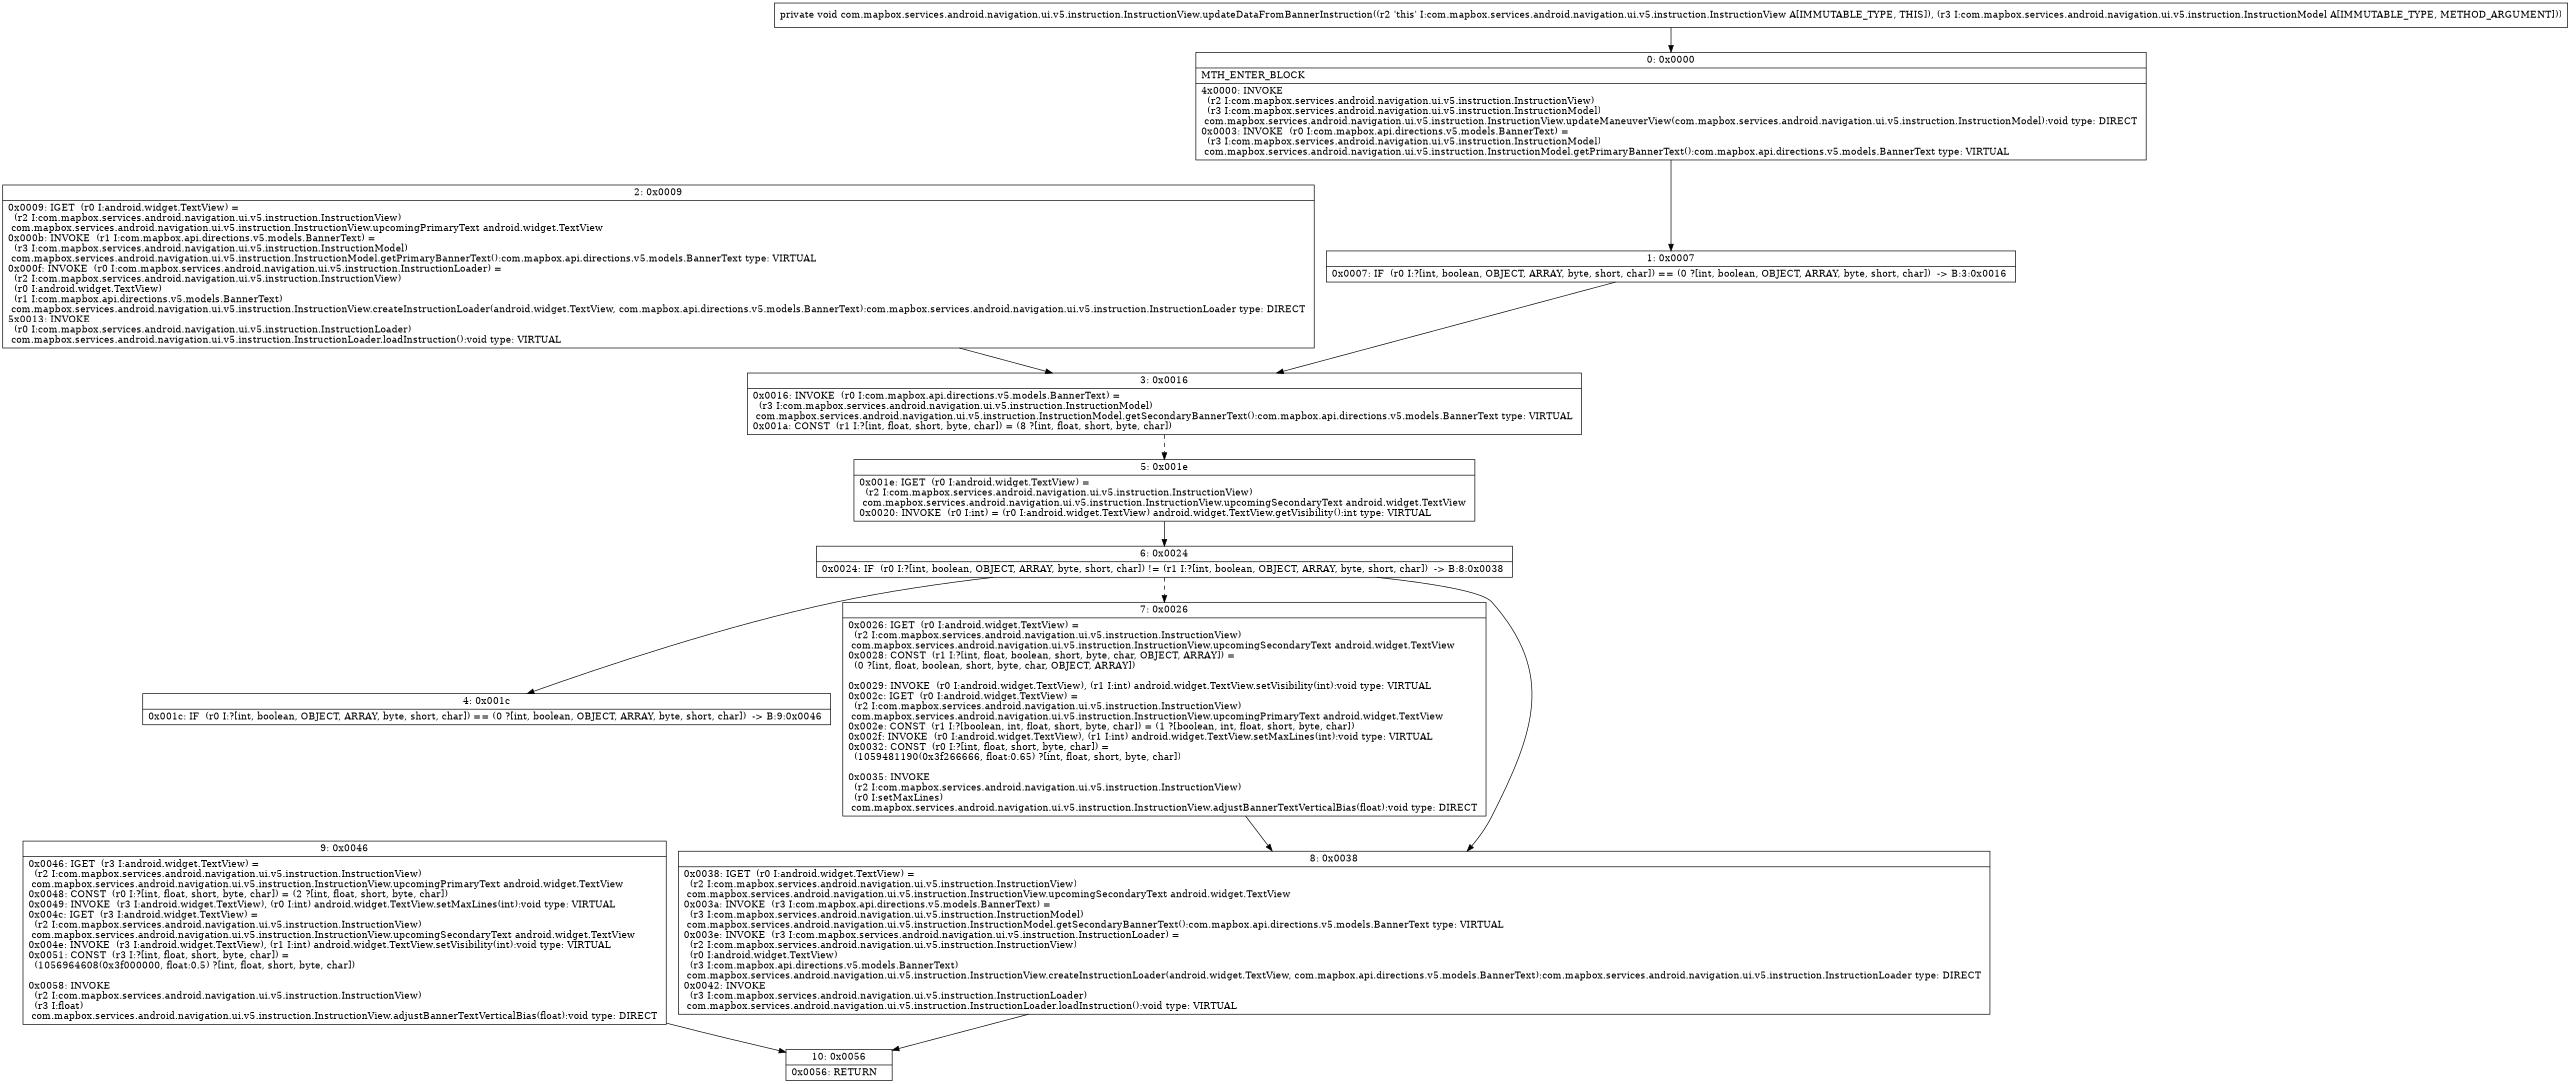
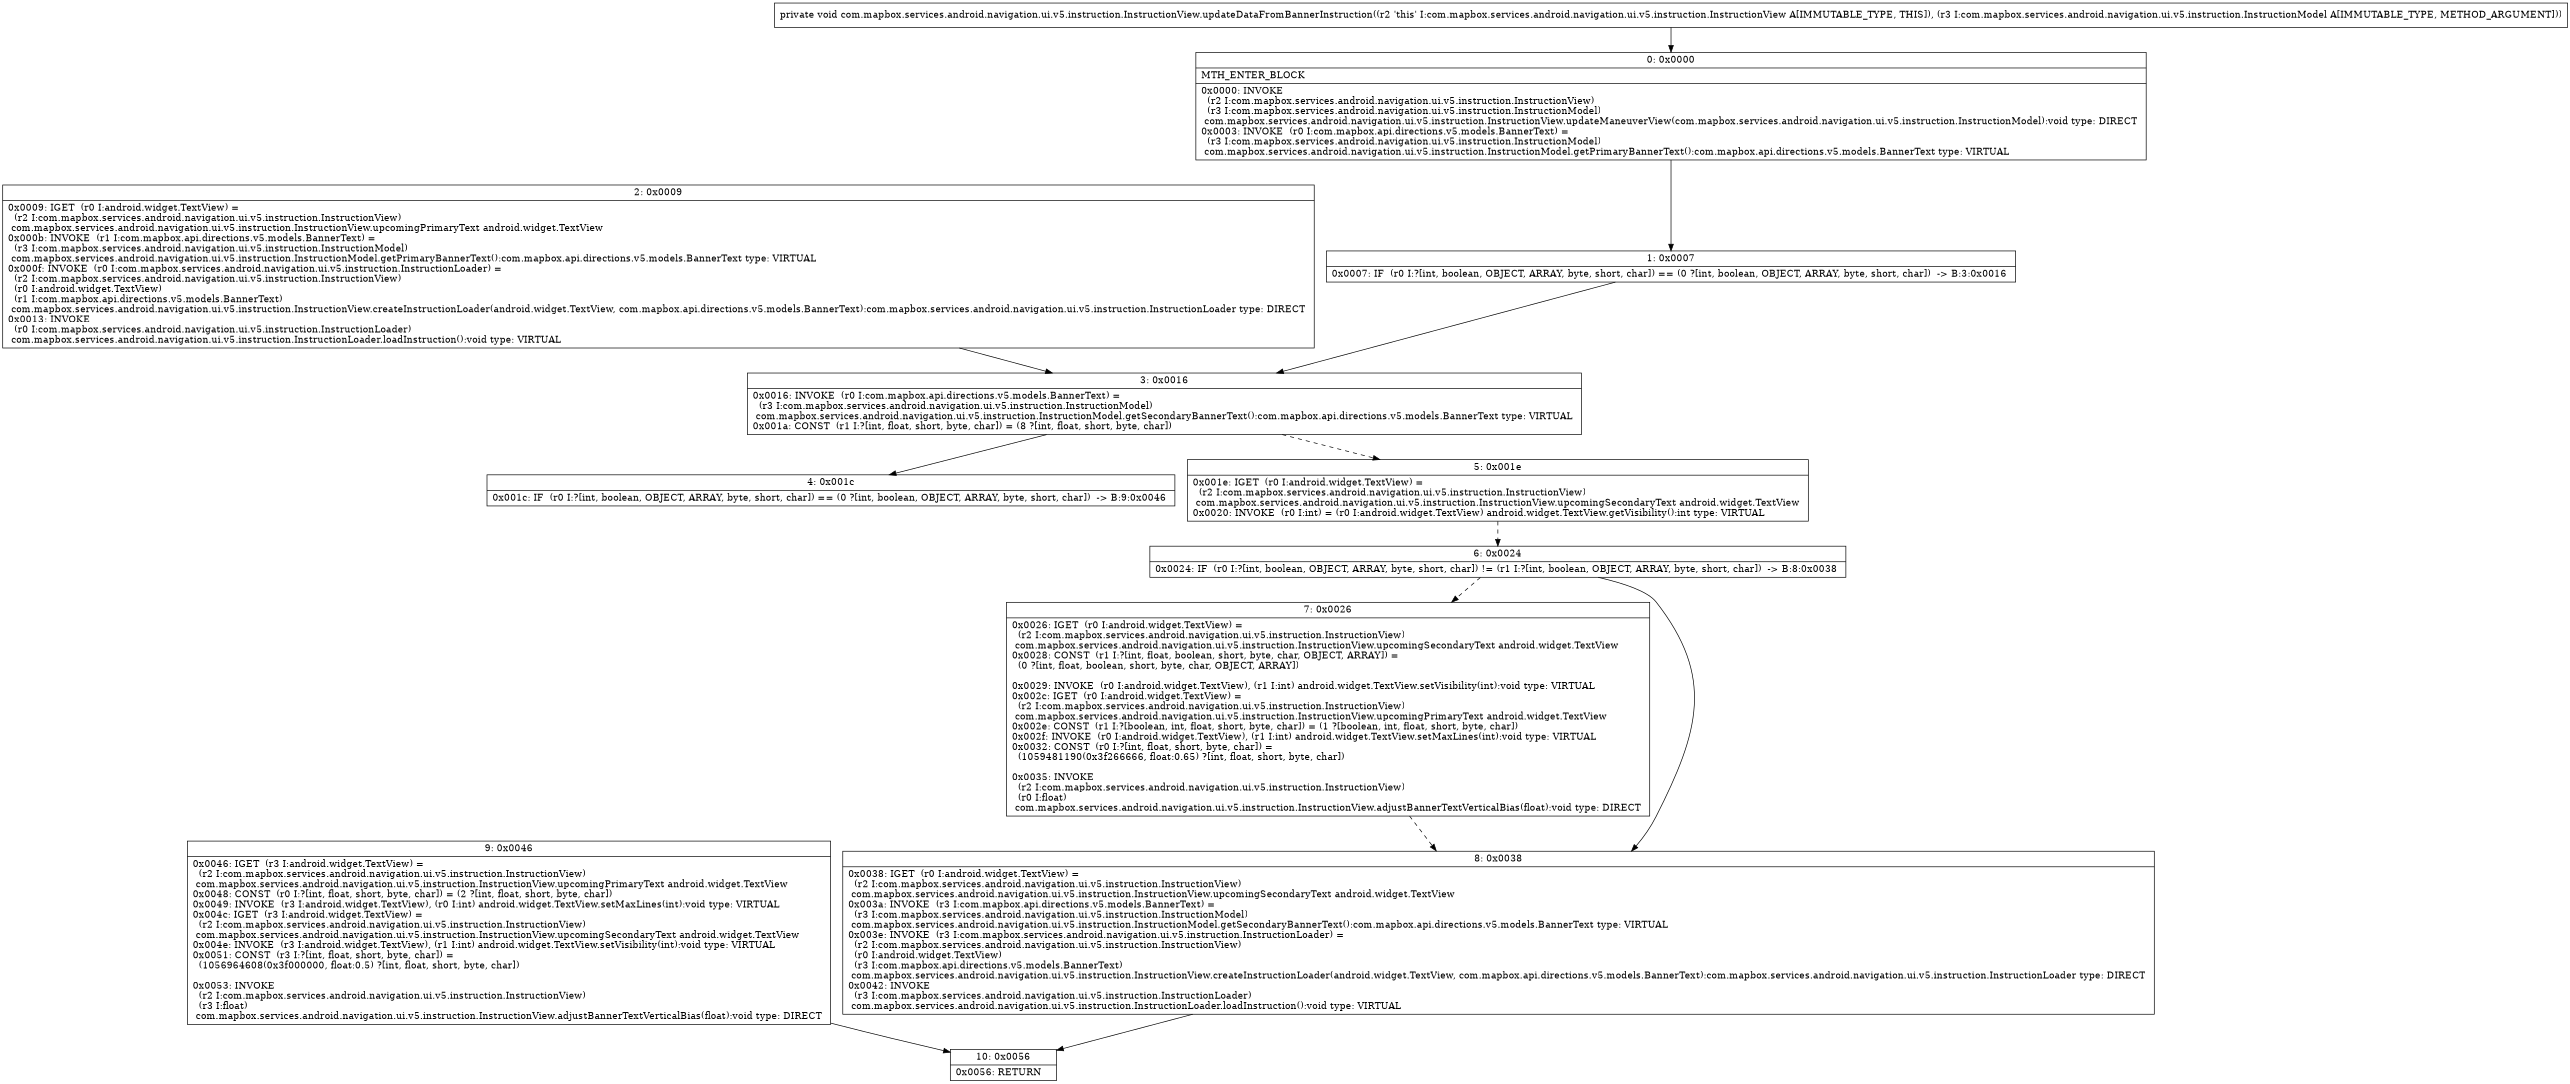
  digraph {
    node [shape=record]
-   n1 [label="{0\:\ 0x0000|MTH_ENTER_BLOCK\l|4x0000: INVOKE  \l  (r2 I:com.mapbox.services.android.navigation.ui.v5.instruction.InstructionView)\l  (r3 I:com.mapbox.services.android.navigation.ui.v5.instruction.InstructionModel)\l com.mapbox.services.android.navigation.ui.v5.instruction.InstructionView.updateManeuverView(com.mapbox.services.android.navigation.ui.v5.instruction.InstructionModel):void type: DIRECT \l0x0003: INVOKE  (r0 I:com.mapbox.api.directions.v5.models.BannerText) = \l  (r3 I:com.mapbox.services.android.navigation.ui.v5.instruction.InstructionModel)\l com.mapbox.services.android.navigation.ui.v5.instruction.InstructionModel.getPrimaryBannerText():com.mapbox.api.directions.v5.models.BannerText type: VIRTUAL \l}"]
+   n1 [label="{0\:\ 0x0000|MTH_ENTER_BLOCK\l|0x0000: INVOKE  \l  (r2 I:com.mapbox.services.android.navigation.ui.v5.instruction.InstructionView)\l  (r3 I:com.mapbox.services.android.navigation.ui.v5.instruction.InstructionModel)\l com.mapbox.services.android.navigation.ui.v5.instruction.InstructionView.updateManeuverView(com.mapbox.services.android.navigation.ui.v5.instruction.InstructionModel):void type: DIRECT \l0x0003: INVOKE  (r0 I:com.mapbox.api.directions.v5.models.BannerText) = \l  (r3 I:com.mapbox.services.android.navigation.ui.v5.instruction.InstructionModel)\l com.mapbox.services.android.navigation.ui.v5.instruction.InstructionModel.getPrimaryBannerText():com.mapbox.api.directions.v5.models.BannerText type: VIRTUAL \l}"]
    n2 [label="{1\:\ 0x0007|0x0007: IF  (r0 I:?[int, boolean, OBJECT, ARRAY, byte, short, char]) == (0 ?[int, boolean, OBJECT, ARRAY, byte, short, char])  \-\> B:3:0x0016 \l}"]
    n3 [label="{3\:\ 0x0016|0x0016: INVOKE  (r0 I:com.mapbox.api.directions.v5.models.BannerText) = \l  (r3 I:com.mapbox.services.android.navigation.ui.v5.instruction.InstructionModel)\l com.mapbox.services.android.navigation.ui.v5.instruction.InstructionModel.getSecondaryBannerText():com.mapbox.api.directions.v5.models.BannerText type: VIRTUAL \l0x001a: CONST  (r1 I:?[int, float, short, byte, char]) = (8 ?[int, float, short, byte, char]) \l}"]
-   n4 [label="{2\:\ 0x0009|0x0009: IGET  (r0 I:android.widget.TextView) = \l  (r2 I:com.mapbox.services.android.navigation.ui.v5.instruction.InstructionView)\l com.mapbox.services.android.navigation.ui.v5.instruction.InstructionView.upcomingPrimaryText android.widget.TextView \l0x000b: INVOKE  (r1 I:com.mapbox.api.directions.v5.models.BannerText) = \l  (r3 I:com.mapbox.services.android.navigation.ui.v5.instruction.InstructionModel)\l com.mapbox.services.android.navigation.ui.v5.instruction.InstructionModel.getPrimaryBannerText():com.mapbox.api.directions.v5.models.BannerText type: VIRTUAL \l0x000f: INVOKE  (r0 I:com.mapbox.services.android.navigation.ui.v5.instruction.InstructionLoader) = \l  (r2 I:com.mapbox.services.android.navigation.ui.v5.instruction.InstructionView)\l  (r0 I:android.widget.TextView)\l  (r1 I:com.mapbox.api.directions.v5.models.BannerText)\l com.mapbox.services.android.navigation.ui.v5.instruction.InstructionView.createInstructionLoader(android.widget.TextView, com.mapbox.api.directions.v5.models.BannerText):com.mapbox.services.android.navigation.ui.v5.instruction.InstructionLoader type: DIRECT \l5x0013: INVOKE  \l  (r0 I:com.mapbox.services.android.navigation.ui.v5.instruction.InstructionLoader)\l com.mapbox.services.android.navigation.ui.v5.instruction.InstructionLoader.loadInstruction():void type: VIRTUAL \l}"]
+   n4 [label="{2\:\ 0x0009|0x0009: IGET  (r0 I:android.widget.TextView) = \l  (r2 I:com.mapbox.services.android.navigation.ui.v5.instruction.InstructionView)\l com.mapbox.services.android.navigation.ui.v5.instruction.InstructionView.upcomingPrimaryText android.widget.TextView \l0x000b: INVOKE  (r1 I:com.mapbox.api.directions.v5.models.BannerText) = \l  (r3 I:com.mapbox.services.android.navigation.ui.v5.instruction.InstructionModel)\l com.mapbox.services.android.navigation.ui.v5.instruction.InstructionModel.getPrimaryBannerText():com.mapbox.api.directions.v5.models.BannerText type: VIRTUAL \l0x000f: INVOKE  (r0 I:com.mapbox.services.android.navigation.ui.v5.instruction.InstructionLoader) = \l  (r2 I:com.mapbox.services.android.navigation.ui.v5.instruction.InstructionView)\l  (r0 I:android.widget.TextView)\l  (r1 I:com.mapbox.api.directions.v5.models.BannerText)\l com.mapbox.services.android.navigation.ui.v5.instruction.InstructionView.createInstructionLoader(android.widget.TextView, com.mapbox.api.directions.v5.models.BannerText):com.mapbox.services.android.navigation.ui.v5.instruction.InstructionLoader type: DIRECT \l0x0013: INVOKE  \l  (r0 I:com.mapbox.services.android.navigation.ui.v5.instruction.InstructionLoader)\l com.mapbox.services.android.navigation.ui.v5.instruction.InstructionLoader.loadInstruction():void type: VIRTUAL \l}"]
    n5 [label="{4\:\ 0x001c|0x001c: IF  (r0 I:?[int, boolean, OBJECT, ARRAY, byte, short, char]) == (0 ?[int, boolean, OBJECT, ARRAY, byte, short, char])  \-\> B:9:0x0046 \l}"]
    n6 [label="{5\:\ 0x001e|0x001e: IGET  (r0 I:android.widget.TextView) = \l  (r2 I:com.mapbox.services.android.navigation.ui.v5.instruction.InstructionView)\l com.mapbox.services.android.navigation.ui.v5.instruction.InstructionView.upcomingSecondaryText android.widget.TextView \l0x0020: INVOKE  (r0 I:int) = (r0 I:android.widget.TextView) android.widget.TextView.getVisibility():int type: VIRTUAL \l}"]
    n7 [label="{6\:\ 0x0024|0x0024: IF  (r0 I:?[int, boolean, OBJECT, ARRAY, byte, short, char]) != (r1 I:?[int, boolean, OBJECT, ARRAY, byte, short, char])  \-\> B:8:0x0038 \l}"]
-   n8 [label="{9\:\ 0x0046|0x0046: IGET  (r3 I:android.widget.TextView) = \l  (r2 I:com.mapbox.services.android.navigation.ui.v5.instruction.InstructionView)\l com.mapbox.services.android.navigation.ui.v5.instruction.InstructionView.upcomingPrimaryText android.widget.TextView \l0x0048: CONST  (r0 I:?[int, float, short, byte, char]) = (2 ?[int, float, short, byte, char]) \l0x0049: INVOKE  (r3 I:android.widget.TextView), (r0 I:int) android.widget.TextView.setMaxLines(int):void type: VIRTUAL \l0x004c: IGET  (r3 I:android.widget.TextView) = \l  (r2 I:com.mapbox.services.android.navigation.ui.v5.instruction.InstructionView)\l com.mapbox.services.android.navigation.ui.v5.instruction.InstructionView.upcomingSecondaryText android.widget.TextView \l0x004e: INVOKE  (r3 I:android.widget.TextView), (r1 I:int) android.widget.TextView.setVisibility(int):void type: VIRTUAL \l0x0051: CONST  (r3 I:?[int, float, short, byte, char]) = \l  (1056964608(0x3f000000, float:0.5) ?[int, float, short, byte, char])\l \l0x0058: INVOKE  \l  (r2 I:com.mapbox.services.android.navigation.ui.v5.instruction.InstructionView)\l  (r3 I:float)\l com.mapbox.services.android.navigation.ui.v5.instruction.InstructionView.adjustBannerTextVerticalBias(float):void type: DIRECT \l}"]
+   n8 [label="{9\:\ 0x0046|0x0046: IGET  (r3 I:android.widget.TextView) = \l  (r2 I:com.mapbox.services.android.navigation.ui.v5.instruction.InstructionView)\l com.mapbox.services.android.navigation.ui.v5.instruction.InstructionView.upcomingPrimaryText android.widget.TextView \l0x0048: CONST  (r0 I:?[int, float, short, byte, char]) = (2 ?[int, float, short, byte, char]) \l0x0049: INVOKE  (r3 I:android.widget.TextView), (r0 I:int) android.widget.TextView.setMaxLines(int):void type: VIRTUAL \l0x004c: IGET  (r3 I:android.widget.TextView) = \l  (r2 I:com.mapbox.services.android.navigation.ui.v5.instruction.InstructionView)\l com.mapbox.services.android.navigation.ui.v5.instruction.InstructionView.upcomingSecondaryText android.widget.TextView \l0x004e: INVOKE  (r3 I:android.widget.TextView), (r1 I:int) android.widget.TextView.setVisibility(int):void type: VIRTUAL \l0x0051: CONST  (r3 I:?[int, float, short, byte, char]) = \l  (1056964608(0x3f000000, float:0.5) ?[int, float, short, byte, char])\l \l0x0053: INVOKE  \l  (r2 I:com.mapbox.services.android.navigation.ui.v5.instruction.InstructionView)\l  (r3 I:float)\l com.mapbox.services.android.navigation.ui.v5.instruction.InstructionView.adjustBannerTextVerticalBias(float):void type: DIRECT \l}"]
    n9 [label="{10\:\ 0x0056|0x0056: RETURN   \l}"]
-   n10 [label="{7\:\ 0x0026|0x0026: IGET  (r0 I:android.widget.TextView) = \l  (r2 I:com.mapbox.services.android.navigation.ui.v5.instruction.InstructionView)\l com.mapbox.services.android.navigation.ui.v5.instruction.InstructionView.upcomingSecondaryText android.widget.TextView \l0x0028: CONST  (r1 I:?[int, float, boolean, short, byte, char, OBJECT, ARRAY]) = \l  (0 ?[int, float, boolean, short, byte, char, OBJECT, ARRAY])\l \l0x0029: INVOKE  (r0 I:android.widget.TextView), (r1 I:int) android.widget.TextView.setVisibility(int):void type: VIRTUAL \l0x002c: IGET  (r0 I:android.widget.TextView) = \l  (r2 I:com.mapbox.services.android.navigation.ui.v5.instruction.InstructionView)\l com.mapbox.services.android.navigation.ui.v5.instruction.InstructionView.upcomingPrimaryText android.widget.TextView \l0x002e: CONST  (r1 I:?[boolean, int, float, short, byte, char]) = (1 ?[boolean, int, float, short, byte, char]) \l0x002f: INVOKE  (r0 I:android.widget.TextView), (r1 I:int) android.widget.TextView.setMaxLines(int):void type: VIRTUAL \l0x0032: CONST  (r0 I:?[int, float, short, byte, char]) = \l  (1059481190(0x3f266666, float:0.65) ?[int, float, short, byte, char])\l \l0x0035: INVOKE  \l  (r2 I:com.mapbox.services.android.navigation.ui.v5.instruction.InstructionView)\l  (r0 I:setMaxLines)\l com.mapbox.services.android.navigation.ui.v5.instruction.InstructionView.adjustBannerTextVerticalBias(float):void type: DIRECT \l}"]
+   n10 [label="{7\:\ 0x0026|0x0026: IGET  (r0 I:android.widget.TextView) = \l  (r2 I:com.mapbox.services.android.navigation.ui.v5.instruction.InstructionView)\l com.mapbox.services.android.navigation.ui.v5.instruction.InstructionView.upcomingSecondaryText android.widget.TextView \l0x0028: CONST  (r1 I:?[int, float, boolean, short, byte, char, OBJECT, ARRAY]) = \l  (0 ?[int, float, boolean, short, byte, char, OBJECT, ARRAY])\l \l0x0029: INVOKE  (r0 I:android.widget.TextView), (r1 I:int) android.widget.TextView.setVisibility(int):void type: VIRTUAL \l0x002c: IGET  (r0 I:android.widget.TextView) = \l  (r2 I:com.mapbox.services.android.navigation.ui.v5.instruction.InstructionView)\l com.mapbox.services.android.navigation.ui.v5.instruction.InstructionView.upcomingPrimaryText android.widget.TextView \l0x002e: CONST  (r1 I:?[boolean, int, float, short, byte, char]) = (1 ?[boolean, int, float, short, byte, char]) \l0x002f: INVOKE  (r0 I:android.widget.TextView), (r1 I:int) android.widget.TextView.setMaxLines(int):void type: VIRTUAL \l0x0032: CONST  (r0 I:?[int, float, short, byte, char]) = \l  (1059481190(0x3f266666, float:0.65) ?[int, float, short, byte, char])\l \l0x0035: INVOKE  \l  (r2 I:com.mapbox.services.android.navigation.ui.v5.instruction.InstructionView)\l  (r0 I:float)\l com.mapbox.services.android.navigation.ui.v5.instruction.InstructionView.adjustBannerTextVerticalBias(float):void type: DIRECT \l}"]
    n11 [label="{8\:\ 0x0038|0x0038: IGET  (r0 I:android.widget.TextView) = \l  (r2 I:com.mapbox.services.android.navigation.ui.v5.instruction.InstructionView)\l com.mapbox.services.android.navigation.ui.v5.instruction.InstructionView.upcomingSecondaryText android.widget.TextView \l0x003a: INVOKE  (r3 I:com.mapbox.api.directions.v5.models.BannerText) = \l  (r3 I:com.mapbox.services.android.navigation.ui.v5.instruction.InstructionModel)\l com.mapbox.services.android.navigation.ui.v5.instruction.InstructionModel.getSecondaryBannerText():com.mapbox.api.directions.v5.models.BannerText type: VIRTUAL \l0x003e: INVOKE  (r3 I:com.mapbox.services.android.navigation.ui.v5.instruction.InstructionLoader) = \l  (r2 I:com.mapbox.services.android.navigation.ui.v5.instruction.InstructionView)\l  (r0 I:android.widget.TextView)\l  (r3 I:com.mapbox.api.directions.v5.models.BannerText)\l com.mapbox.services.android.navigation.ui.v5.instruction.InstructionView.createInstructionLoader(android.widget.TextView, com.mapbox.api.directions.v5.models.BannerText):com.mapbox.services.android.navigation.ui.v5.instruction.InstructionLoader type: DIRECT \l0x0042: INVOKE  \l  (r3 I:com.mapbox.services.android.navigation.ui.v5.instruction.InstructionLoader)\l com.mapbox.services.android.navigation.ui.v5.instruction.InstructionLoader.loadInstruction():void type: VIRTUAL \l}"]
    n12 [label="{private void com.mapbox.services.android.navigation.ui.v5.instruction.InstructionView.updateDataFromBannerInstruction((r2 'this' I:com.mapbox.services.android.navigation.ui.v5.instruction.InstructionView A[IMMUTABLE_TYPE, THIS]), (r3 I:com.mapbox.services.android.navigation.ui.v5.instruction.InstructionModel A[IMMUTABLE_TYPE, METHOD_ARGUMENT])) }"]
    n1 -> n2
    n2 -> n3
-   n7 -> n5
+   n3 -> n5
    n3 -> n6 [style=dashed]
    n4 -> n3
-   n6 -> n7
+   n6 -> n7 [style=dashed]
    n7 -> n10 [style=dashed]
    n7 -> n11
    n8 -> n9
-   n10 -> n11
+   n10 -> n11 [style=dashed]
    n11 -> n9
    n12 -> n1
  }
